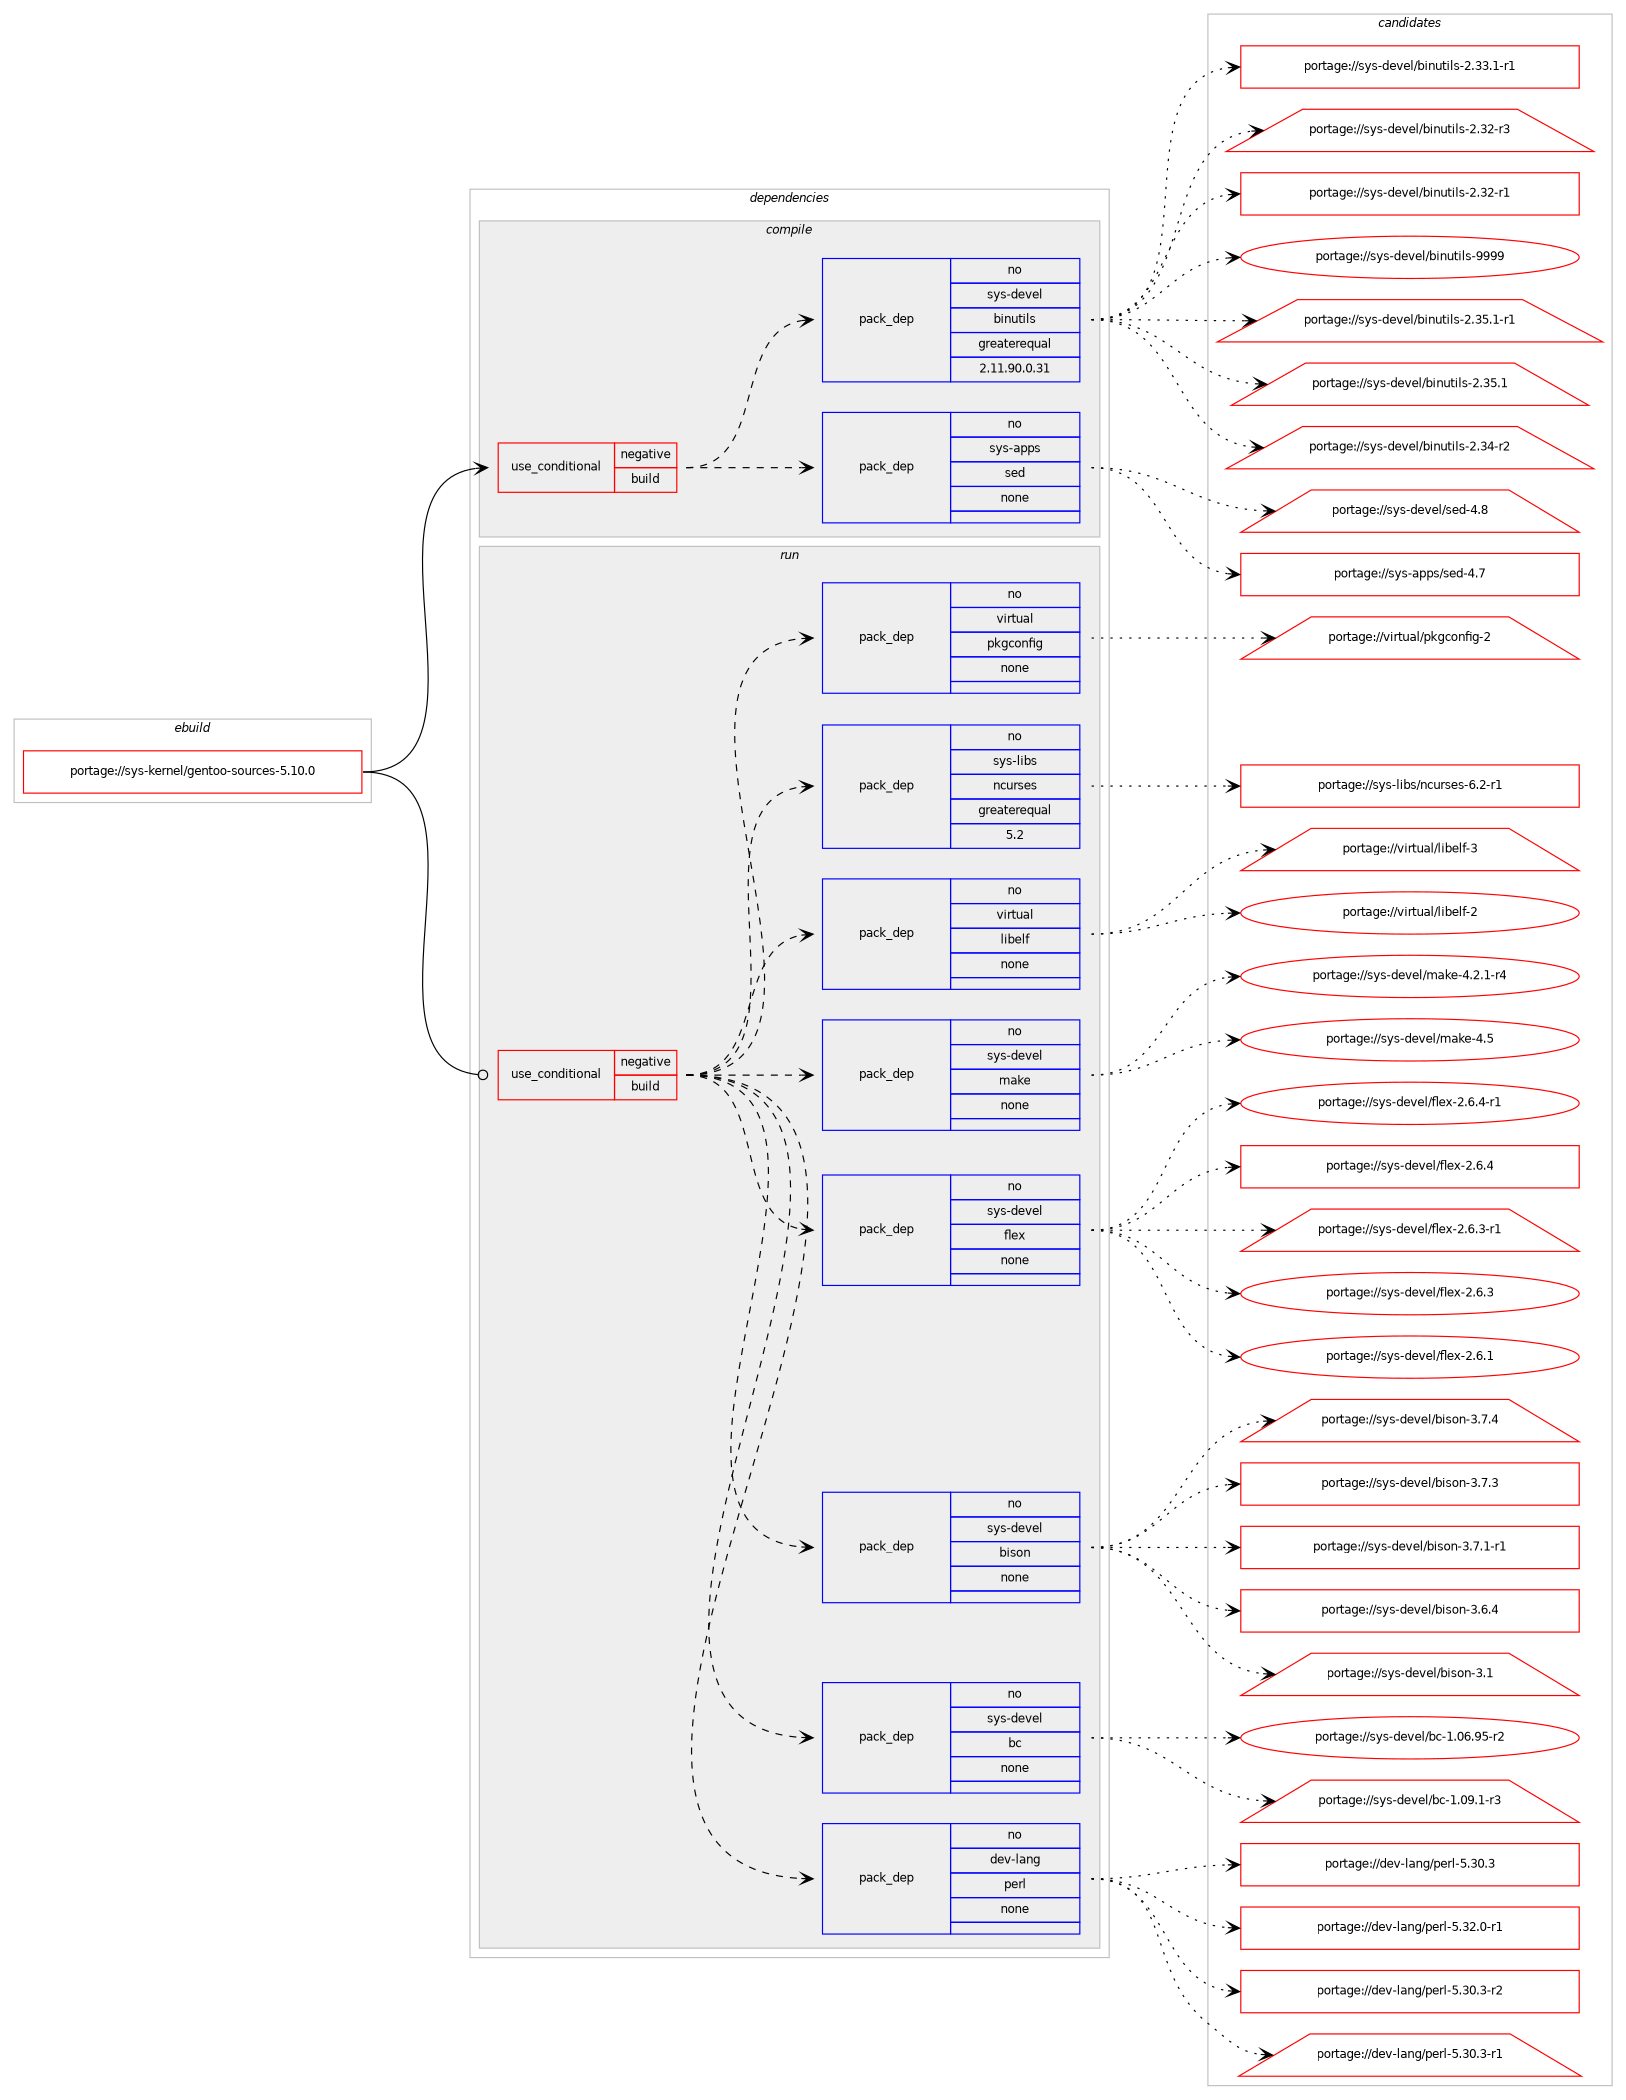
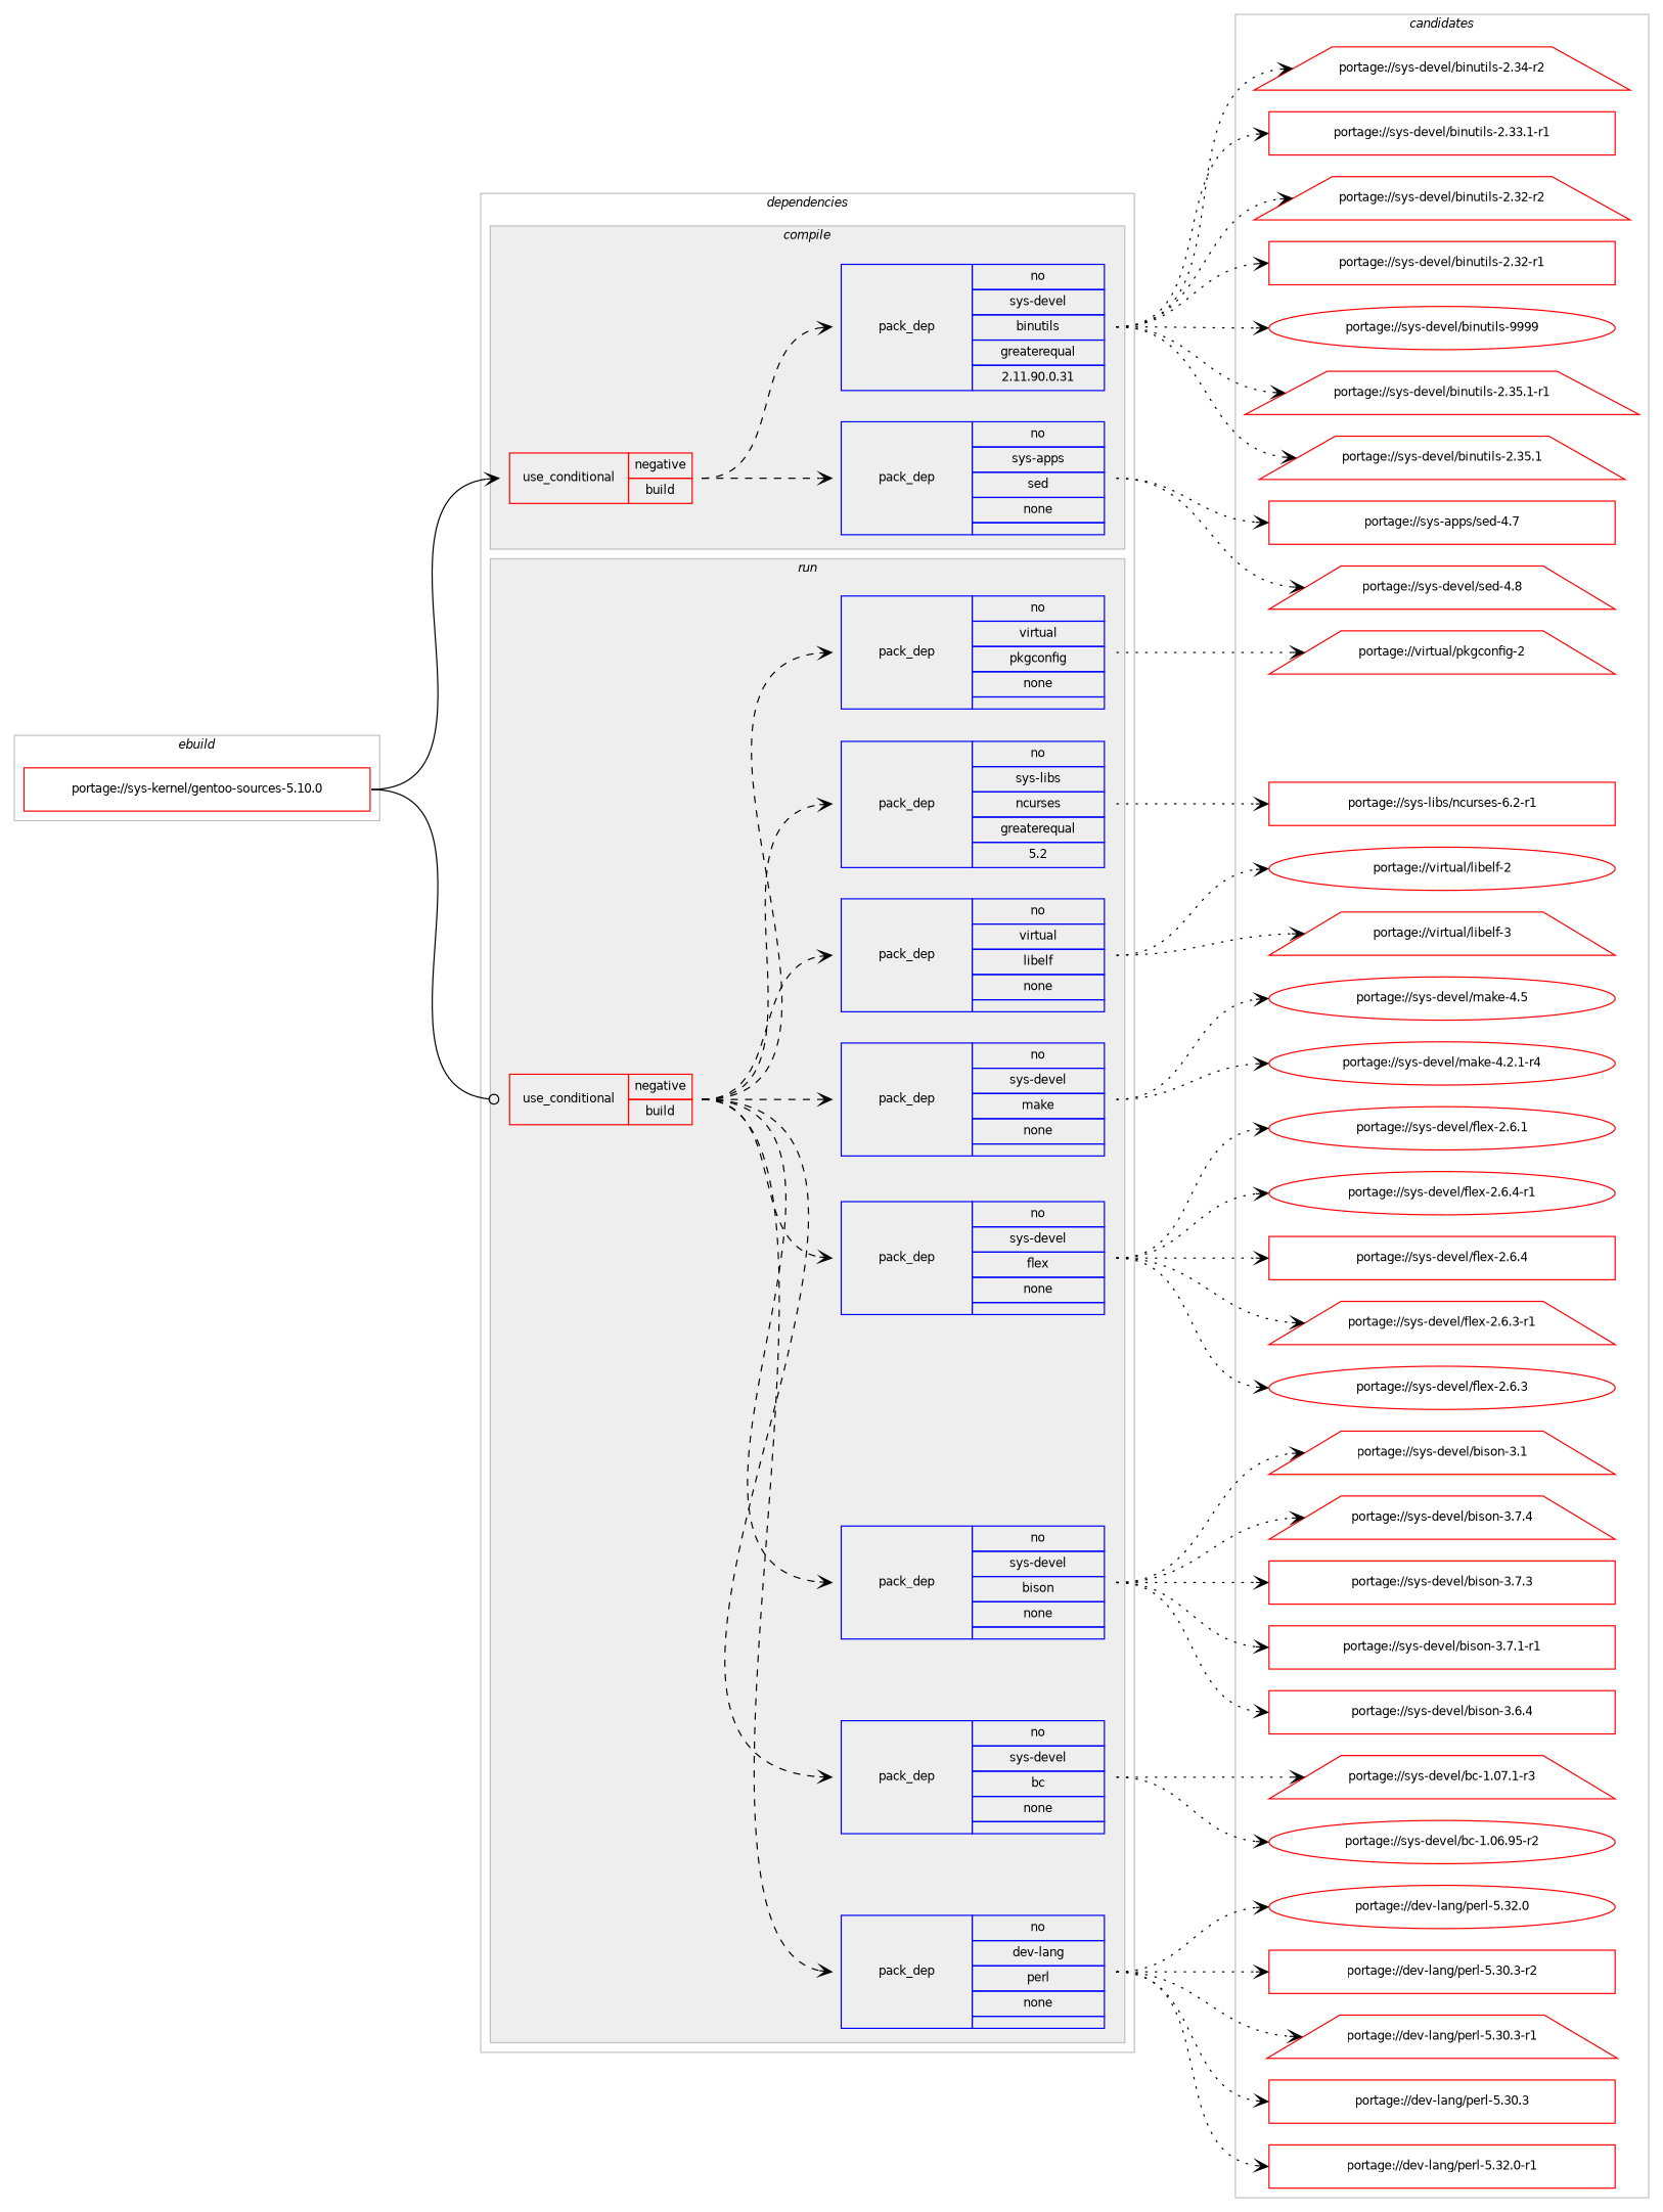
  digraph {
    compound=true
    concentrate=true
    fontname=Helvetica
    fontsize=10
    newrank=true
    rankdir=LR
    ranksep=1.5
    node [color=red fontname=Helvetica fontsize=10 shape=box]
    edge [arrowhead=vee headport=w style=dotted tailport=e weight=100]
    n1 [label="portage://sys-kernel/gentoo-sources-5.10.0" width=4]
    n2 [color=blue label=<<TABLE BORDER="0" CELLBORDER="1" CELLSPACING="0" CELLPADDING="4" WIDTH="220"><TR><TD ROWSPAN="6" CELLPADDING="30">pack_dep</TD></TR><TR><TD WIDTH="110">no</TD></TR><TR><TD>sys-apps</TD></TR><TR><TD>sed</TD></TR><TR><TD>none</TD></TR><TR><TD></TD></TR></TABLE>> shape=none]
    n3 [color=blue label=<<TABLE BORDER="0" CELLBORDER="1" CELLSPACING="0" CELLPADDING="4" WIDTH="220"><TR><TD ROWSPAN="6" CELLPADDING="30">pack_dep</TD></TR><TR><TD WIDTH="110">no</TD></TR><TR><TD>sys-devel</TD></TR><TR><TD>binutils</TD></TR><TR><TD>greaterequal</TD></TR><TR><TD>2.11.90.0.31</TD></TR></TABLE>> shape=none]
    n4 [label=<<TABLE BORDER="0" CELLBORDER="1" CELLSPACING="0" CELLPADDING="4"><TR><TD ROWSPAN="3" CELLPADDING="10">use_conditional</TD></TR><TR><TD>negative</TD></TR><TR><TD>build</TD></TR></TABLE>> shape=none]
    n5 [color=blue label=<<TABLE BORDER="0" CELLBORDER="1" CELLSPACING="0" CELLPADDING="4" WIDTH="220"><TR><TD ROWSPAN="6" CELLPADDING="30">pack_dep</TD></TR><TR><TD WIDTH="110">no</TD></TR><TR><TD>dev-lang</TD></TR><TR><TD>perl</TD></TR><TR><TD>none</TD></TR><TR><TD></TD></TR></TABLE>> shape=none]
    n6 [color=blue label=<<TABLE BORDER="0" CELLBORDER="1" CELLSPACING="0" CELLPADDING="4" WIDTH="220"><TR><TD ROWSPAN="6" CELLPADDING="30">pack_dep</TD></TR><TR><TD WIDTH="110">no</TD></TR><TR><TD>sys-devel</TD></TR><TR><TD>bc</TD></TR><TR><TD>none</TD></TR><TR><TD></TD></TR></TABLE>> shape=none]
    n7 [color=blue label=<<TABLE BORDER="0" CELLBORDER="1" CELLSPACING="0" CELLPADDING="4" WIDTH="220"><TR><TD ROWSPAN="6" CELLPADDING="30">pack_dep</TD></TR><TR><TD WIDTH="110">no</TD></TR><TR><TD>sys-devel</TD></TR><TR><TD>bison</TD></TR><TR><TD>none</TD></TR><TR><TD></TD></TR></TABLE>> shape=none]
    n8 [color=blue label=<<TABLE BORDER="0" CELLBORDER="1" CELLSPACING="0" CELLPADDING="4" WIDTH="220"><TR><TD ROWSPAN="6" CELLPADDING="30">pack_dep</TD></TR><TR><TD WIDTH="110">no</TD></TR><TR><TD>sys-devel</TD></TR><TR><TD>flex</TD></TR><TR><TD>none</TD></TR><TR><TD></TD></TR></TABLE>> shape=none]
    n9 [color=blue label=<<TABLE BORDER="0" CELLBORDER="1" CELLSPACING="0" CELLPADDING="4" WIDTH="220"><TR><TD ROWSPAN="6" CELLPADDING="30">pack_dep</TD></TR><TR><TD WIDTH="110">no</TD></TR><TR><TD>sys-devel</TD></TR><TR><TD>make</TD></TR><TR><TD>none</TD></TR><TR><TD></TD></TR></TABLE>> shape=none]
    n10 [color=blue label=<<TABLE BORDER="0" CELLBORDER="1" CELLSPACING="0" CELLPADDING="4" WIDTH="220"><TR><TD ROWSPAN="6" CELLPADDING="30">pack_dep</TD></TR><TR><TD WIDTH="110">no</TD></TR><TR><TD>virtual</TD></TR><TR><TD>libelf</TD></TR><TR><TD>none</TD></TR><TR><TD></TD></TR></TABLE>> shape=none]
    n11 [color=blue label=<<TABLE BORDER="0" CELLBORDER="1" CELLSPACING="0" CELLPADDING="4" WIDTH="220"><TR><TD ROWSPAN="6" CELLPADDING="30">pack_dep</TD></TR><TR><TD WIDTH="110">no</TD></TR><TR><TD>sys-libs</TD></TR><TR><TD>ncurses</TD></TR><TR><TD>greaterequal</TD></TR><TR><TD>5.2</TD></TR></TABLE>> shape=none]
    n12 [color=blue label=<<TABLE BORDER="0" CELLBORDER="1" CELLSPACING="0" CELLPADDING="4" WIDTH="220"><TR><TD ROWSPAN="6" CELLPADDING="30">pack_dep</TD></TR><TR><TD WIDTH="110">no</TD></TR><TR><TD>virtual</TD></TR><TR><TD>pkgconfig</TD></TR><TR><TD>none</TD></TR><TR><TD></TD></TR></TABLE>> shape=none]
    n13 [label=<<TABLE BORDER="0" CELLBORDER="1" CELLSPACING="0" CELLPADDING="4"><TR><TD ROWSPAN="3" CELLPADDING="10">use_conditional</TD></TR><TR><TD>negative</TD></TR><TR><TD>build</TD></TR></TABLE>> shape=none]
    n14 [label="portage://sys-devel/sed-4.8" shape=trapezium width=4]
    n15 [label="portage://sys-apps/sed-4.7" width=4]
    n16 [label="portage://sys-devel/binutils-9999" shape=ellipse width=4]
    n17 [label="portage://sys-devel/binutils-2.35.1-r1" shape=trapezium width=4]
    n18 [label="portage://sys-devel/binutils-2.35.1" shape=trapezium width=4]
    n19 [label="portage://sys-devel/binutils-2.34-r2" shape=trapezium width=4]
    n20 [label="portage://sys-devel/binutils-2.33.1-r1" width=4]
-   n21 [label="portage://sys-devel/binutils-2.32-r3" shape=trapezium width=4]
+   n21 [label="portage://sys-devel/binutils-2.32-r2" shape=trapezium width=4]
    n22 [label="portage://sys-devel/binutils-2.32-r1" width=4]
    n23 [label="portage://dev-lang/perl-5.32.0-r1" width=4]
+   n24 [label="portage://dev-lang/perl-5.32.0" shape=ellipse width=4]
    n25 [label="portage://dev-lang/perl-5.30.3-r2" width=4]
    n26 [label="portage://dev-lang/perl-5.30.3-r1" shape=trapezium width=4]
    n27 [label="portage://dev-lang/perl-5.30.3" width=4]
-   n28 [label="portage://sys-devel/bc-1.09.1-r3" shape=trapezium width=4]
+   n28 [label="portage://sys-devel/bc-1.07.1-r3" shape=trapezium width=4]
    n29 [label="portage://sys-devel/bc-1.06.95-r2" shape=ellipse width=4]
    n30 [label="portage://sys-devel/bison-3.7.4" shape=trapezium width=4]
    n31 [label="portage://sys-devel/bison-3.7.3" width=4]
    n32 [label="portage://sys-devel/bison-3.7.1-r1" width=4]
    n33 [label="portage://sys-devel/bison-3.6.4" width=4]
    n34 [label="portage://sys-devel/bison-3.1" shape=trapezium width=4]
    n35 [label="portage://sys-devel/flex-2.6.4-r1" shape=ellipse width=4]
    n36 [label="portage://sys-devel/flex-2.6.4" width=4]
    n37 [label="portage://sys-devel/flex-2.6.3-r1" shape=trapezium width=4]
    n38 [label="portage://sys-devel/flex-2.6.3" shape=ellipse width=4]
    n39 [label="portage://sys-devel/flex-2.6.1" shape=ellipse width=4]
    n40 [label="portage://sys-devel/make-4.5" shape=ellipse width=4]
    n41 [label="portage://sys-devel/make-4.2.1-r4" shape=ellipse width=4]
    n42 [label="portage://sys-libs/ncurses-6.2-r1" width=4]
    n43 [label="portage://virtual/libelf-3" shape=trapezium width=4]
    n44 [label="portage://virtual/libelf-2" shape=ellipse width=4]
    n45 [label="portage://virtual/pkgconfig-2" shape=trapezium width=4]
    subgraph cluster_1 {
      color=gray
      label=<<i>ebuild</i>>
      rank=same
      n1
    }
    subgraph cluster_2 {
      color=gray
      label=<<i>dependencies</i>>
      subgraph cluster_3 {
        color=gray
        fillcolor="#eeeeee"
        label=<<i>compile</i>>
        style=filled
        subgraph sub_4 {
          color=gray
          fillcolor="#eeeeee"
          label=<<i>compile</i>>
          style=filled
          n4
          subgraph sub_5 {
            color=gray
            fillcolor="#eeeeee"
            label=<<i>compile</i>>
            style=filled
            n2
          }
          subgraph sub_6 {
            color=gray
            fillcolor="#eeeeee"
            label=<<i>compile</i>>
            style=filled
            n3
          }
        }
      }
      subgraph cluster_7 {
        color=gray
        fillcolor="#eeeeee"
        label=<<i>compile and run</i>>
        style=filled
      }
      subgraph cluster_8 {
        color=gray
        fillcolor="#eeeeee"
        label=<<i>run</i>>
        style=filled
        subgraph sub_9 {
          color=gray
          fillcolor="#eeeeee"
          label=<<i>run</i>>
          style=filled
          n13
          subgraph sub_10 {
            color=gray
            fillcolor="#eeeeee"
            label=<<i>run</i>>
            style=filled
            n5
          }
          subgraph sub_11 {
            color=gray
            fillcolor="#eeeeee"
            label=<<i>run</i>>
            style=filled
            n6
          }
          subgraph sub_12 {
            color=gray
            fillcolor="#eeeeee"
            label=<<i>run</i>>
            style=filled
            n7
          }
          subgraph sub_13 {
            color=gray
            fillcolor="#eeeeee"
            label=<<i>run</i>>
            style=filled
            n8
          }
          subgraph sub_14 {
            color=gray
            fillcolor="#eeeeee"
            label=<<i>run</i>>
            style=filled
            n9
          }
          subgraph sub_15 {
            color=gray
            fillcolor="#eeeeee"
            label=<<i>run</i>>
            style=filled
            n10
          }
          subgraph sub_16 {
            color=gray
            fillcolor="#eeeeee"
            label=<<i>run</i>>
            style=filled
            n11
          }
          subgraph sub_17 {
            color=gray
            fillcolor="#eeeeee"
            label=<<i>run</i>>
            style=filled
            n12
          }
        }
      }
    }
    subgraph cluster_18 {
      color=gray
      label=<<i>candidates</i>>
      rank=same
      subgraph sub_19 {
        color=black
        label=<<i>candidates</i>>
        nodesep=1
        rank=same
        n14
        n15
      }
      subgraph sub_20 {
        color=black
        label=<<i>candidates</i>>
        nodesep=1
        rank=same
        n16
        n17
        n18
        n19
        n20
        n21
        n22
      }
      subgraph sub_21 {
        color=black
        label=<<i>candidates</i>>
        nodesep=1
        rank=same
        n23
+       n24
        n25
        n26
        n27
      }
      subgraph sub_22 {
        color=black
        label=<<i>candidates</i>>
        nodesep=1
        rank=same
        n28
        n29
      }
      subgraph sub_23 {
        color=black
        label=<<i>candidates</i>>
        nodesep=1
        rank=same
        n30
        n31
        n32
        n33
        n34
      }
      subgraph sub_24 {
        color=black
        label=<<i>candidates</i>>
        nodesep=1
        rank=same
        n35
        n36
        n37
        n38
        n39
      }
      subgraph sub_25 {
        color=black
        label=<<i>candidates</i>>
        nodesep=1
        rank=same
        n40
        n41
      }
      subgraph sub_26 {
        color=black
        label=<<i>candidates</i>>
        nodesep=1
        rank=same
        n42
      }
      subgraph sub_27 {
        color=black
        label=<<i>candidates</i>>
        nodesep=1
        rank=same
        n43
        n44
      }
      subgraph sub_28 {
        color=black
        label=<<i>candidates</i>>
        nodesep=1
        rank=same
        n45
      }
    }
    n1 -> n4 [style=solid weight=20]
    n1 -> n13 [arrowhead=odot style=solid weight=20]
    n2 -> n14
    n2 -> n15
    n3 -> n16
    n3 -> n17
    n3 -> n18
    n3 -> n19
    n3 -> n20
    n3 -> n21
    n3 -> n22
    n4 -> n2 [style=dashed weight=20]
    n4 -> n3 [style=dashed weight=20]
    n5 -> n23
+   n5 -> n24
    n5 -> n25
    n5 -> n26
    n5 -> n27
    n6 -> n28
    n6 -> n29
    n7 -> n30
    n7 -> n31
    n7 -> n32
    n7 -> n33
    n7 -> n34
    n8 -> n35
    n8 -> n36
    n8 -> n37
    n8 -> n38
    n8 -> n39
    n9 -> n40
    n9 -> n41
    n10 -> n43
    n10 -> n44
    n11 -> n42
    n12 -> n45
    n13 -> n5 [style=dashed weight=20]
    n13 -> n6 [style=dashed weight=20]
    n13 -> n7 [style=dashed weight=20]
    n13 -> n8 [style=dashed weight=20]
    n13 -> n9 [style=dashed weight=20]
    n13 -> n10 [style=dashed weight=20]
    n13 -> n11 [style=dashed weight=20]
    n13 -> n12 [style=dashed weight=20]
  }
